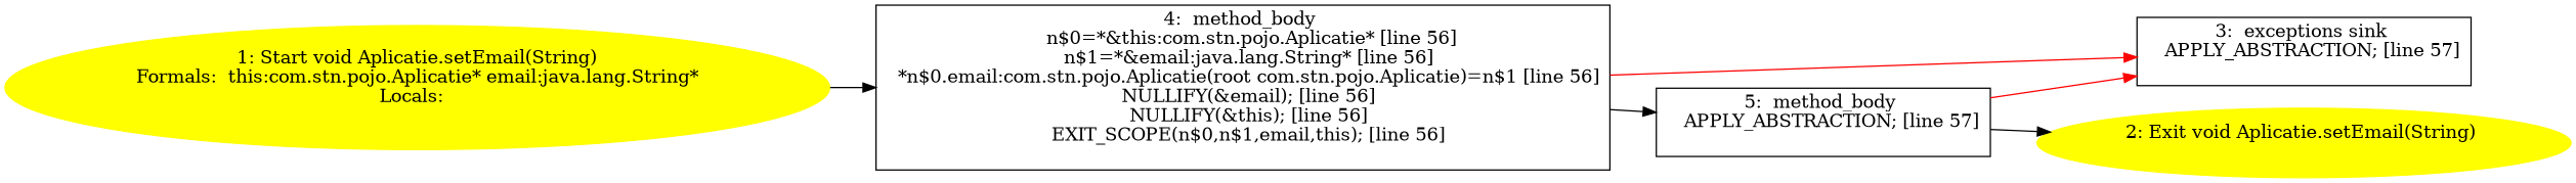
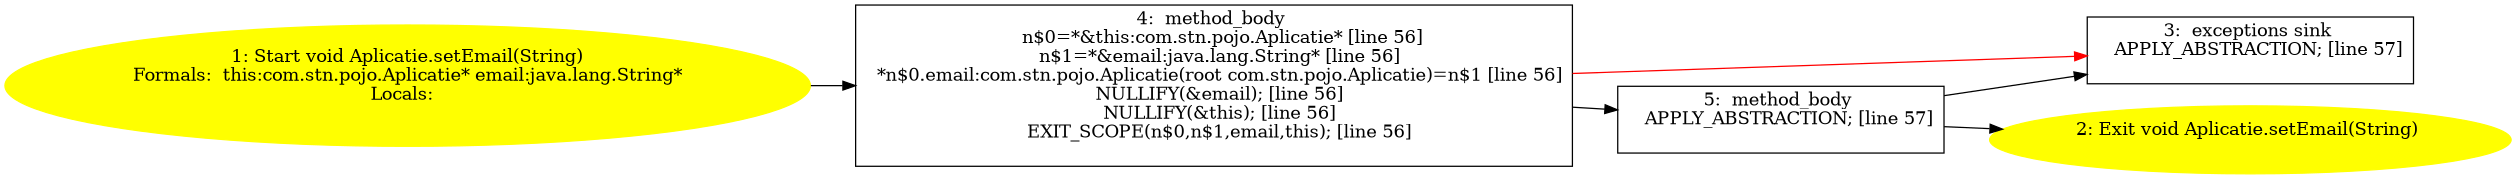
  digraph {
    rankdir=LR
    node [shape=box]
    n1 [color=yellow label="1: Start void Aplicatie.setEmail(String)\nFormals:  this:com.stn.pojo.Aplicatie* email:java.lang.String*\nLocals:  \n  " style=filled shape=""]
    n2 [label="4:  method_body \n   n$0=*&this:com.stn.pojo.Aplicatie* [line 56]\n  n$1=*&email:java.lang.String* [line 56]\n  *n$0.email:com.stn.pojo.Aplicatie(root com.stn.pojo.Aplicatie)=n$1 [line 56]\n  NULLIFY(&email); [line 56]\n  NULLIFY(&this); [line 56]\n  EXIT_SCOPE(n$0,n$1,email,this); [line 56]\n "]
    n3 [label="3:  exceptions sink \n   APPLY_ABSTRACTION; [line 57]\n "]
    n4 [label="5:  method_body \n   APPLY_ABSTRACTION; [line 57]\n "]
    n5 [color=yellow label="2: Exit void Aplicatie.setEmail(String) \n  " style=filled shape=""]
    n1 -> n2
    n2 -> n3 [color=red]
    n2 -> n4
-   n4 -> n3 [color=red]
+   n4 -> n3 [color=black]
    n4 -> n5
  }
